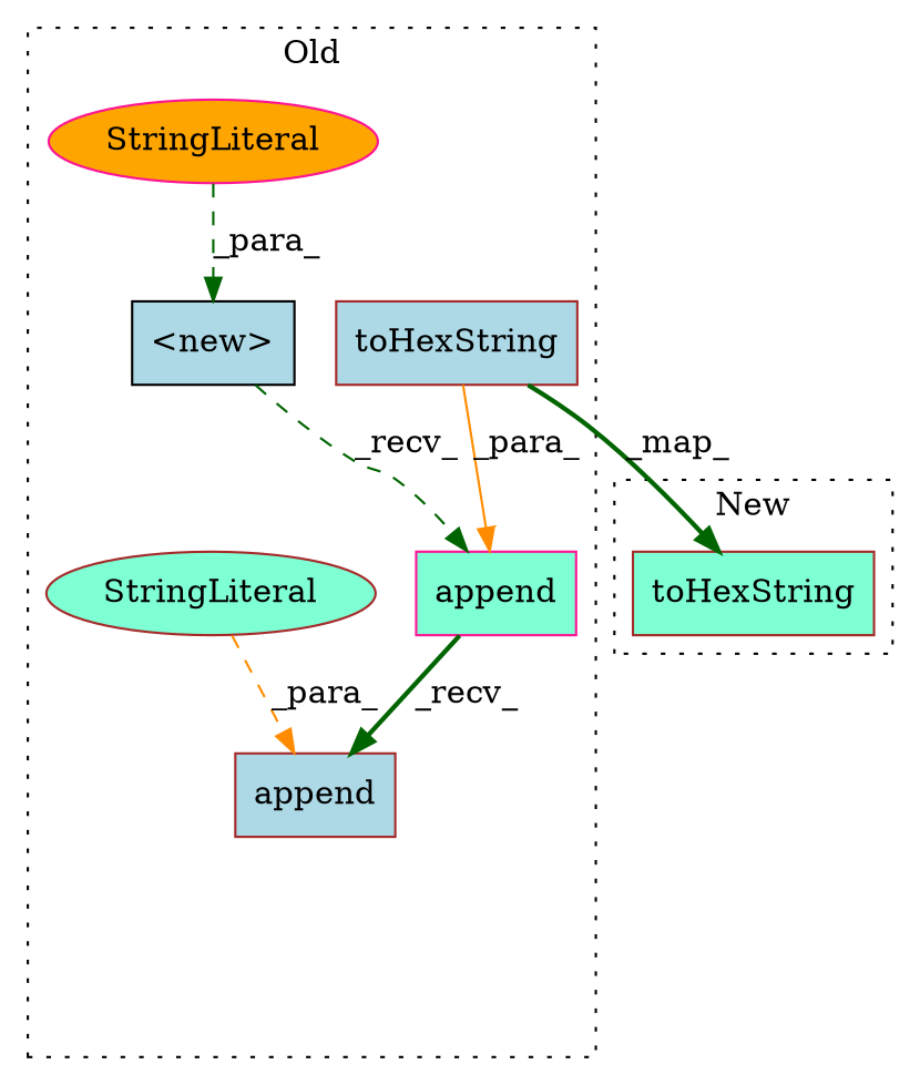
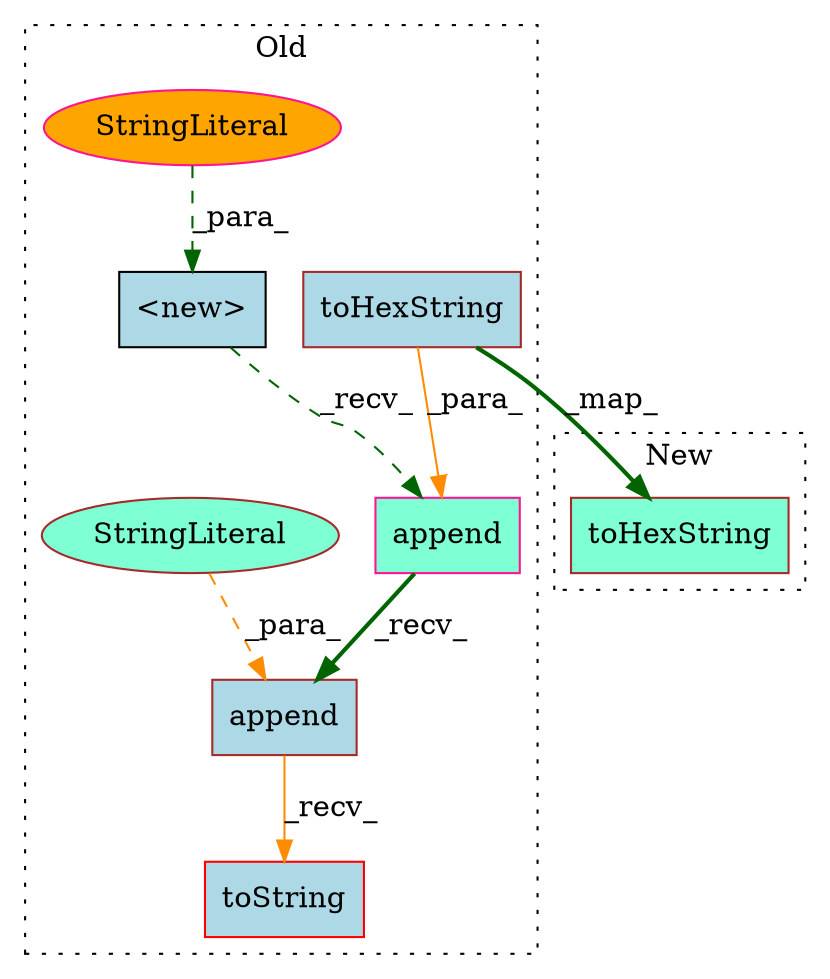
  digraph {
    node [a=32 l="12,1" shape=box style=filled fillcolor=lightblue color=brown]
    edge [color=darkgreen style=dashed]
    n1 [label=toHexString s="16485,16511"]
    n2 [l="7,1" label=append s="16470,16512" fillcolor=aquamarine color=deeppink]
+   n3 [l=10 label=toString s=16617 color=red]
    n4 [a=14 l="18,1" label="<new>" s="16419,16459" color=black]
    n5 [a=45 l=22 label=StringLiteral s=16437 shape=ellipse fillcolor=orange color=deeppink]
    n6 [l="7,1" label=append s="16523,16534"]
    n7 [a=45 l=4 label=StringLiteral s=16530 shape=ellipse fillcolor=aquamarine]
    n8 [label=toHexString s="16255,16281" fillcolor=aquamarine]
    subgraph cluster_1 {
      label=Old
      style=dotted
      n1
      n2
+     n3
      n4
      n5
      n6
      n7
    }
    subgraph cluster_2 {
      label=New
      style=dotted
      n8
    }
    n1 -> n2 [label=_para_ color=darkorange style=solid]
    n1 -> n8 [label=_map_ style=bold]
    n2 -> n6 [label=_recv_ style=bold]
    n4 -> n2 [label=_recv_]
    n5 -> n4 [label=_para_]
+   n6 -> n3 [label=_recv_ color=darkorange style=solid]
    n7 -> n6 [label=_para_ color=darkorange]
  }
